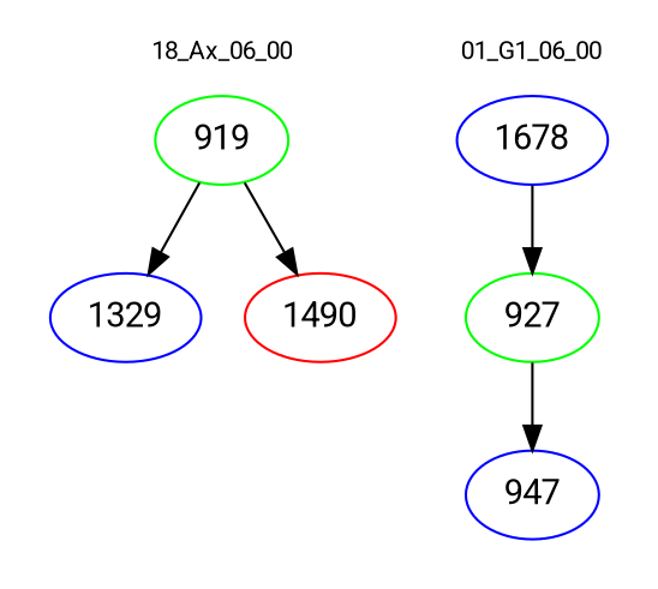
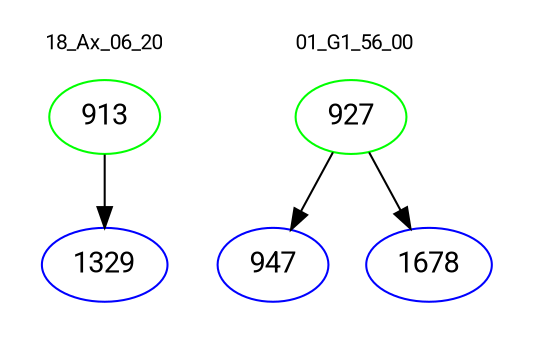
  digraph {
    fontname=Roboto
    node [color=blue fontname=Roboto]
    edge [color=black fontname=Roboto]
-   n1 [color=green label=919]
+   n1 [color=green label=913]
    n2 [label=1329]
-   n3 [color=red label=1490]
    n4 [color=green label=927]
    n5 [label=947]
    n6 [label=1678]
    subgraph cluster_1 {
      color=white
      fontsize=10
-     label="18_Ax_06_00"
+     label="18_Ax_06_20"
      n1
      n2
-     n3
    }
    subgraph cluster_2 {
      color=white
      fontsize=10
-     label="01_G1_06_00"
+     label="01_G1_56_00"
      n4
      n5
      n6
    }
    n1 -> n2
-   n1 -> n3
    n4 -> n5
-   n6 -> n4
+   n4 -> n6
  }
